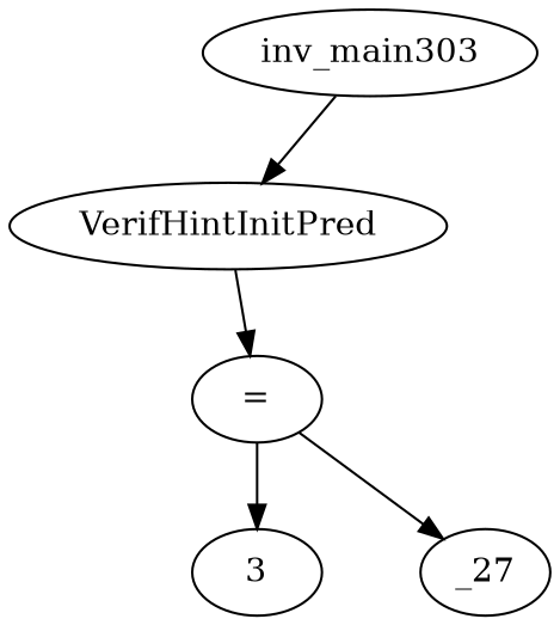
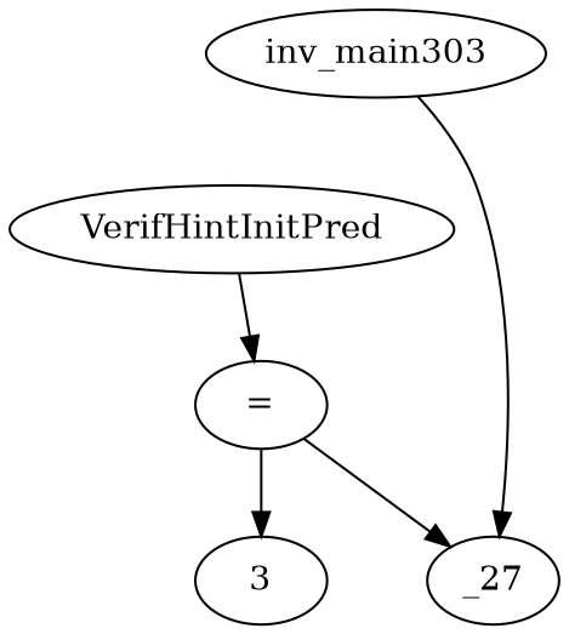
  digraph {
    n1 [label=inv_main303]
    n2 [label=VerifHintInitPred]
    n3 [label="="]
    n4 [label=3]
    n5 [label=_27]
-   n1 -> n2
+   n1 -> n5
    n2 -> n3
    n3 -> n4
    n3 -> n5
  }
